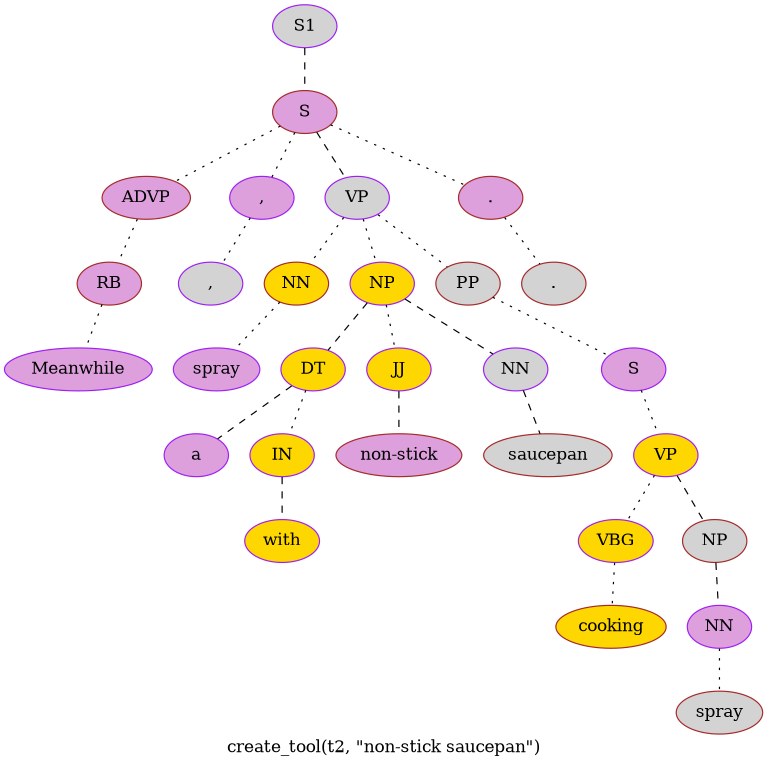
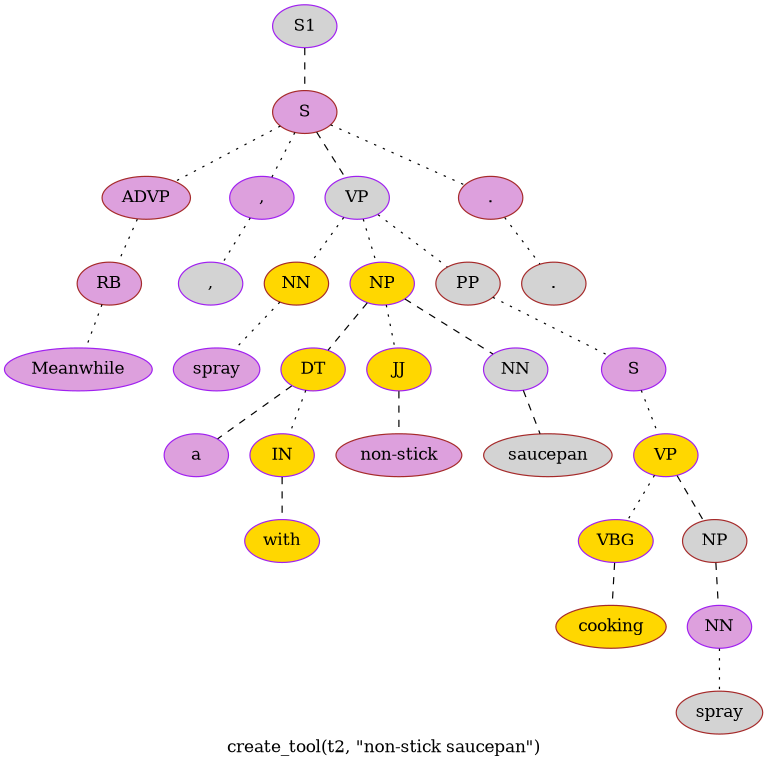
  graph {
    label="create_tool(t2, \"non-stick saucepan\")"
    node [color=purple fillcolor=plum style=filled]
    edge [style=dotted]
    n1 [fillcolor=lightgrey label=S1]
    n2 [color=brown label=S]
    n3 [color=brown label=ADVP]
    n4 [label=","]
    n5 [fillcolor=lightgrey label=VP]
    n6 [color=brown label="."]
    n7 [color=brown label=RB]
    n8 [fillcolor=lightgrey label=","]
    n9 [color=brown fillcolor=gold label=NN]
    n10 [fillcolor=gold label=NP]
    n11 [color=brown fillcolor=lightgrey label=PP]
    n12 [color=brown fillcolor=lightgrey label="."]
    n13 [label=Meanwhile]
    n14 [label=spray]
    n15 [fillcolor=gold label=DT]
    n16 [fillcolor=gold label=JJ]
    n17 [fillcolor=lightgrey label=NN]
    n18 [label=S]
    n19 [label=a]
    n20 [fillcolor=gold label=IN]
    n21 [color=brown label="non-stick"]
    n22 [color=brown fillcolor=lightgrey label=saucepan]
    n23 [fillcolor=gold label=with]
    n24 [fillcolor=gold label=VP]
    n25 [fillcolor=gold label=VBG]
    n26 [color=brown fillcolor=lightgrey label=NP]
    n27 [color=brown fillcolor=gold label=cooking]
    n28 [label=NN]
    n29 [color=brown fillcolor=lightgrey label=spray]
    n1 -- n2 [style=dashed]
    n2 -- n3
    n2 -- n4
    n2 -- n5 [style=dashed]
    n2 -- n6
    n3 -- n7
    n4 -- n8
    n5 -- n9
    n5 -- n10
    n5 -- n11
    n6 -- n12
    n7 -- n13
    n9 -- n14
    n10 -- n15 [style=dashed]
    n10 -- n16
    n10 -- n17 [style=dashed]
    n11 -- n18
    n15 -- n19 [style=dashed]
    n15 -- n20
    n16 -- n21 [style=dashed]
    n17 -- n22 [style=dashed]
    n18 -- n24
    n20 -- n23 [style=dashed]
    n24 -- n25
    n24 -- n26 [style=dashed]
-   n25 -- n27
+   n25 -- n27 [style=dashed]
    n26 -- n28 [style=dashed]
    n28 -- n29
  }
